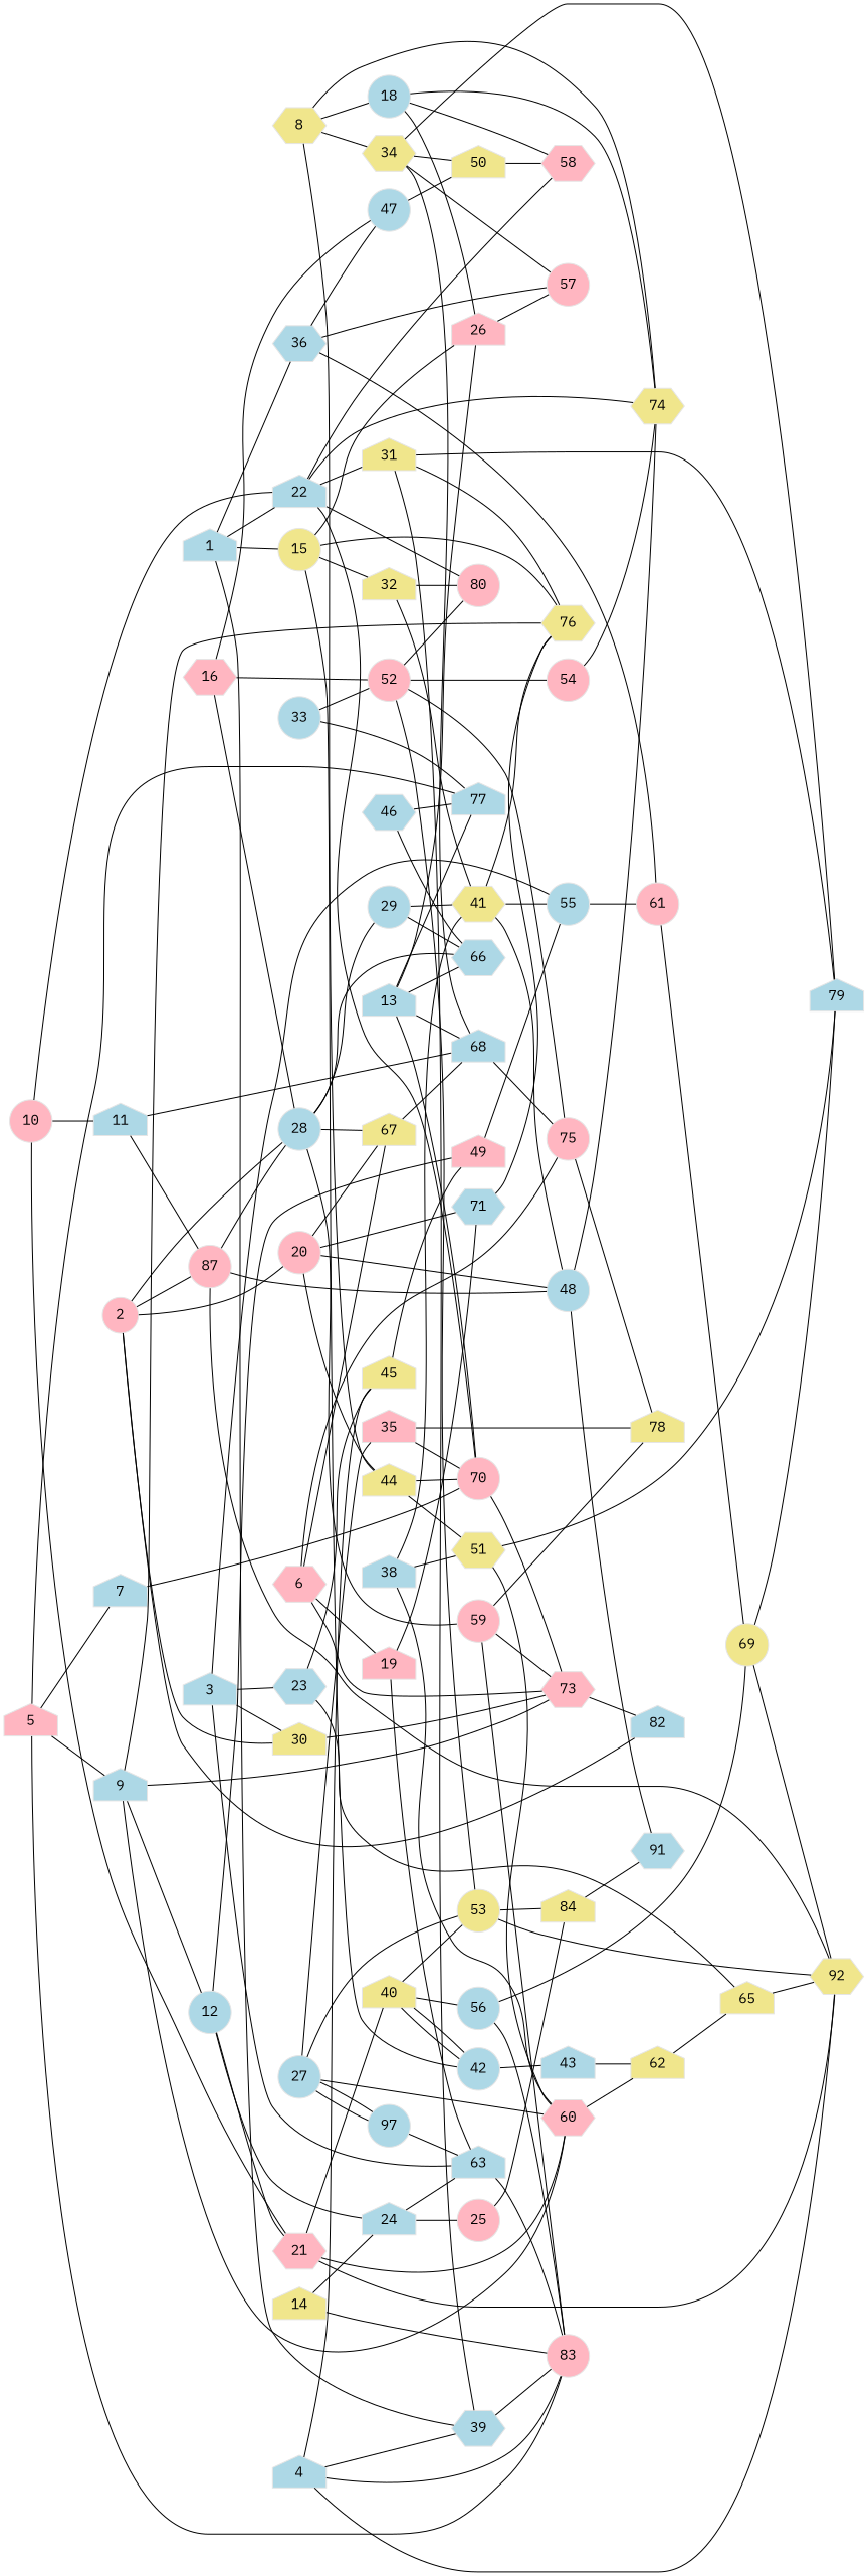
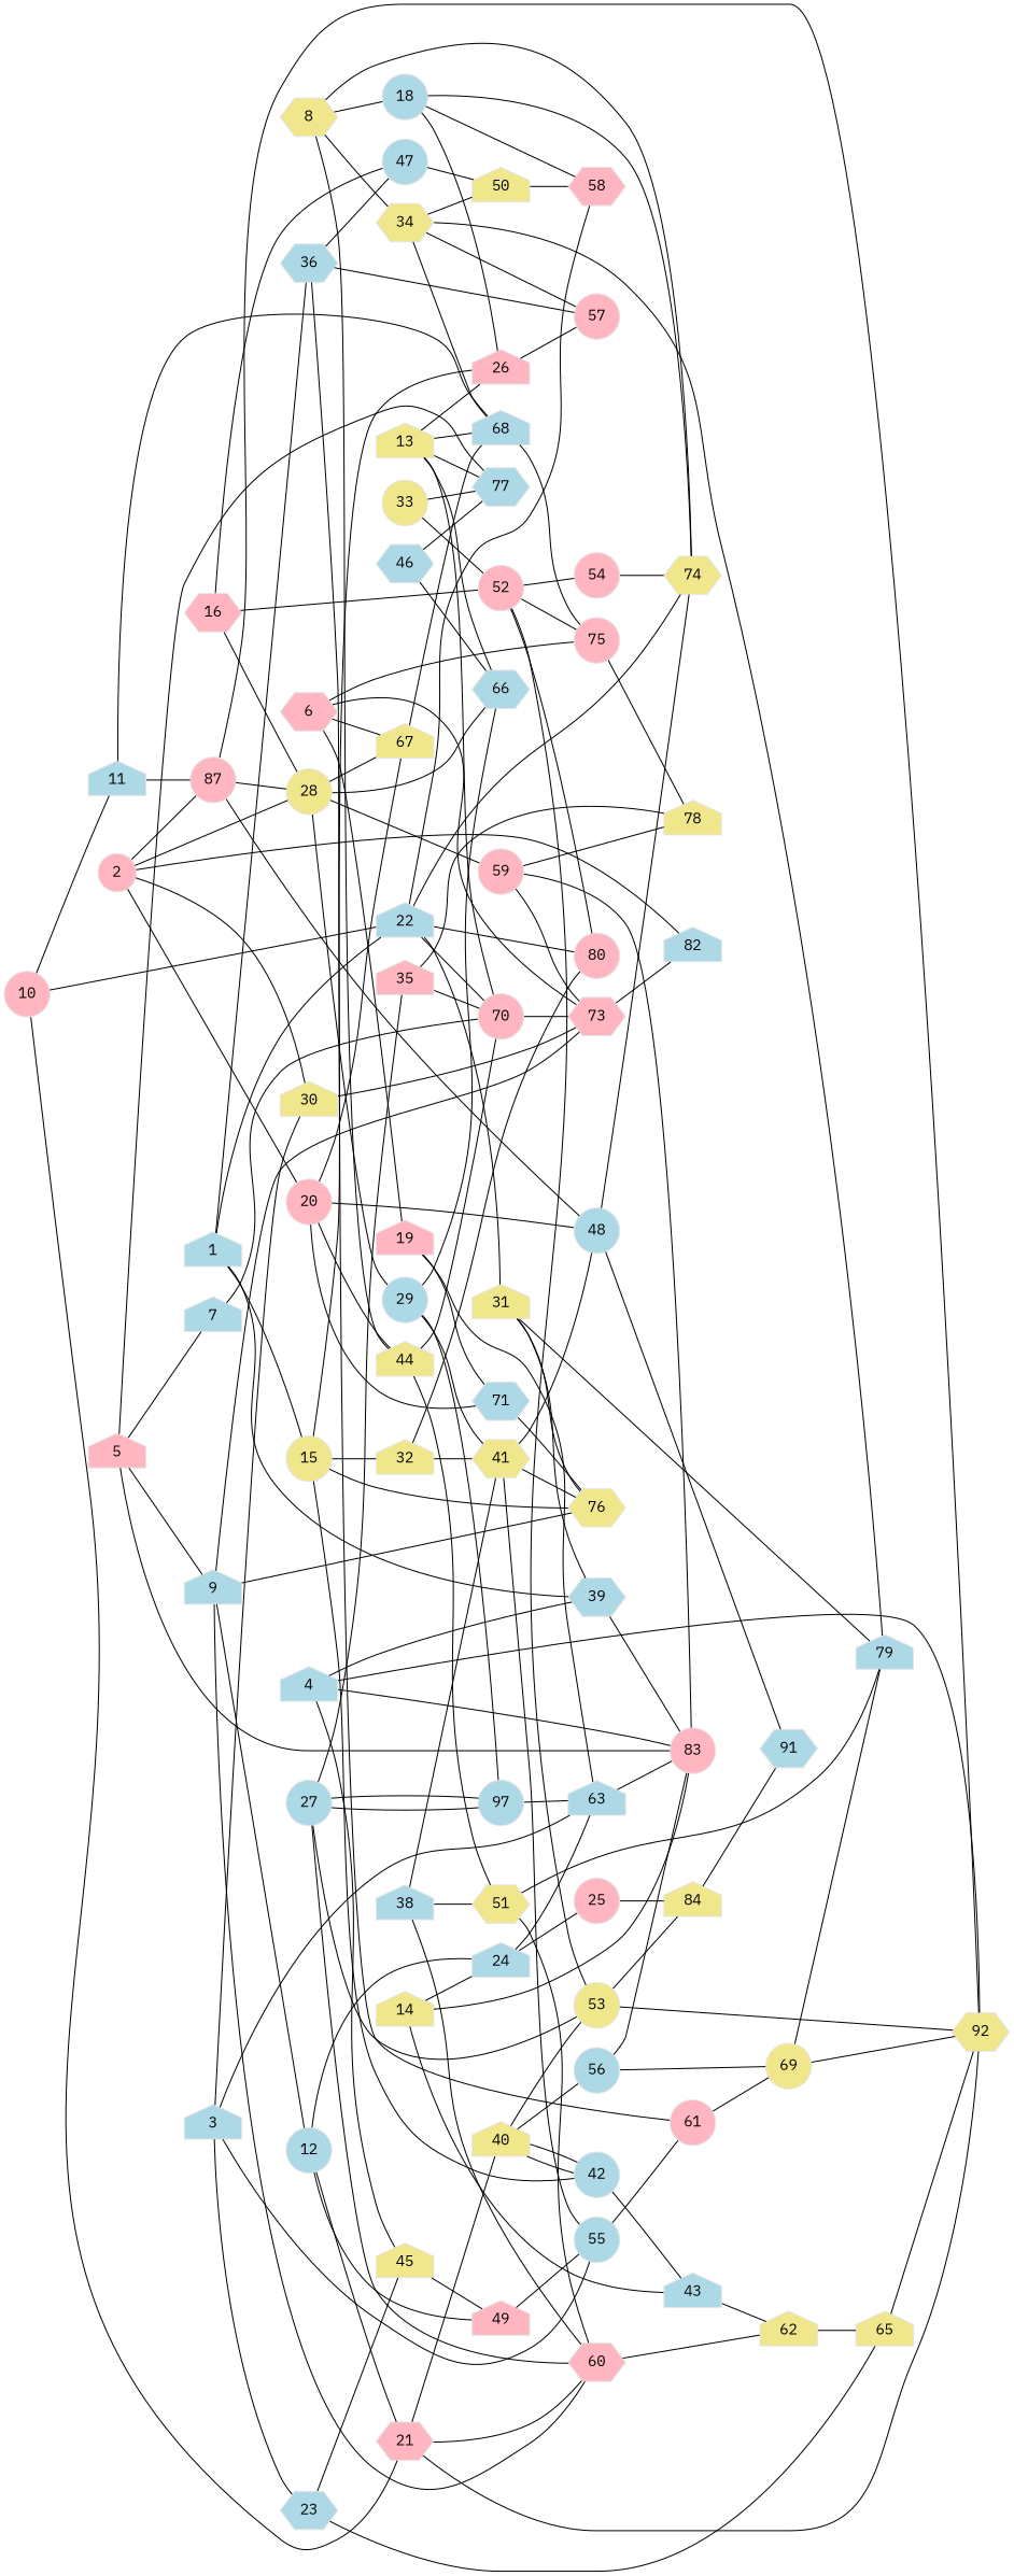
  graph {
    fontname="IBM Plex Mono"
    rankdir=LR
    node [color=gray90 fillcolor=lightblue fontname="IBM Plex Mono" shape=house style=filled]
    edge [fontname="IBM Plex Mono"]
    15 [fillcolor=khaki shape=circle]
    1
    22
    36 [shape=hexagon]
    39 [shape=hexagon]
    76 [fillcolor=khaki shape=hexagon]
    26 [fillcolor=lightpink]
    32 [fillcolor=khaki]
    42 [shape=circle]
    70 [fillcolor=lightpink shape=circle]
    74 [fillcolor=khaki shape=hexagon]
    58 [fillcolor=lightpink shape=hexagon]
    31 [fillcolor=khaki]
    80 [fillcolor=lightpink shape=circle]
    47 [shape=circle]
    57 [fillcolor=lightpink shape=circle]
    61 [fillcolor=lightpink shape=circle]
    83 [fillcolor=lightpink shape=circle]
    2 [fillcolor=lightpink shape=circle]
    n20 [fillcolor=lightpink label=87 shape=circle]
    20 [fillcolor=lightpink shape=circle]
-   28 [shape=circle]
+   28 [fillcolor=khaki shape=circle]
    30 [fillcolor=khaki]
    82
    n25 [fillcolor=khaki label=92 shape=hexagon]
    48 [shape=circle]
    67 [fillcolor=khaki]
    44 [fillcolor=khaki]
    71 [shape=hexagon]
    66 [shape=hexagon]
    29 [shape=circle]
    59 [fillcolor=lightpink shape=circle]
    73 [fillcolor=lightpink shape=hexagon]
    3
    23 [shape=hexagon]
    55 [shape=circle]
    63
    45 [fillcolor=khaki]
    65 [fillcolor=khaki]
    4
    49 [fillcolor=lightpink]
    5 [fillcolor=lightpink]
    7
    9
-   77
+   77 [shape=hexagon]
    12 [shape=circle]
    60 [fillcolor=lightpink shape=hexagon]
    6 [fillcolor=lightpink shape=hexagon]
    19 [fillcolor=lightpink]
    75 [fillcolor=lightpink shape=circle]
    68
    78 [fillcolor=khaki]
    8 [fillcolor=khaki shape=hexagon]
    18 [shape=circle]
    34 [fillcolor=khaki shape=hexagon]
    79
    50 [fillcolor=khaki]
    51 [fillcolor=khaki shape=hexagon]
    21 [fillcolor=lightpink shape=hexagon]
    24
    62 [fillcolor=khaki]
    10 [fillcolor=lightpink shape=circle]
    11
    40 [fillcolor=khaki]
    25 [fillcolor=lightpink shape=circle]
-   13
+   13 [fillcolor=khaki]
    14 [fillcolor=khaki]
    43
    41 [fillcolor=khaki shape=hexagon]
    16 [fillcolor=lightpink shape=hexagon]
    52 [fillcolor=lightpink shape=circle]
    53 [fillcolor=khaki shape=circle]
    54 [fillcolor=lightpink shape=circle]
    n74 [label=91 shape=hexagon]
    56 [shape=circle]
    n76 [fillcolor=khaki label=84]
    27 [shape=circle]
    35 [fillcolor=lightpink]
    n79 [label=97 shape=circle]
-   33 [shape=circle]
+   33 [fillcolor=khaki shape=circle]
    69 [fillcolor=khaki shape=circle]
    38
    46 [shape=hexagon]
    15 -- 76
    15 -- 26
    15 -- 32
    15 -- 42
    1 -- 15
    1 -- 22
    1 -- 36
    1 -- 39
    22 -- 70
    22 -- 74
    22 -- 58
    22 -- 31
    22 -- 80
    36 -- 47
    36 -- 57
    36 -- 61
    39 -- 83
    26 -- 57
    32 -- 80
    32 -- 41
    42 -- 43
    70 -- 73
    31 -- 39
    31 -- 76
    31 -- 79
    47 -- 50
    61 -- 69
    2 -- n20
    2 -- 20
    2 -- 28
    2 -- 30
    2 -- 82
    n20 -- 28
    n20 -- n25
    n20 -- 48
    20 -- 48
    20 -- 67
    20 -- 44
    20 -- 71
    28 -- 67
    28 -- 66
    28 -- 29
    28 -- 59
    30 -- 73
    48 -- 74
    48 -- n74
    67 -- 68
    44 -- 70
    44 -- 51
    71 -- 76
    29 -- 66
    29 -- 41
+   29 -- n79
    59 -- 83
    59 -- 73
    59 -- 78
    73 -- 82
    3 -- 30
    3 -- 23
    3 -- 55
    3 -- 63
    23 -- 45
    23 -- 65
    55 -- 61
    63 -- 83
    45 -- 49
    65 -- n25
    4 -- 39
    4 -- 83
    4 -- n25
    4 -- 45
    49 -- 55
    5 -- 83
    5 -- 7
    5 -- 9
    5 -- 77
    7 -- 70
    9 -- 76
    9 -- 73
    9 -- 12
    9 -- 60
    12 -- 49
    12 -- 21
    12 -- 24
    60 -- 62
    6 -- 67
    6 -- 73
    6 -- 19
    6 -- 75
    19 -- 71
    19 -- 63
    75 -- 78
    68 -- 75
    8 -- 74
    8 -- 44
    8 -- 18
    8 -- 34
    18 -- 26
    18 -- 74
    18 -- 58
    34 -- 57
    34 -- 68
    34 -- 79
    34 -- 50
    50 -- 58
    51 -- 60
    51 -- 79
    21 -- n25
    21 -- 60
    21 -- 40
    24 -- 63
    24 -- 25
    62 -- 65
    10 -- 22
    10 -- 21
    10 -- 11
    11 -- n20
    11 -- 68
    40 -- 42
    40 -- 42
    40 -- 53
    40 -- 56
    25 -- n76
    13 -- 26
    13 -- 70
    13 -- 66
    13 -- 77
    13 -- 68
    14 -- 83
    14 -- 24
+   14 -- 43
    43 -- 62
    41 -- 76
    41 -- 48
    41 -- 55
    16 -- 47
    16 -- 28
    16 -- 52
    52 -- 80
    52 -- 75
    52 -- 53
    52 -- 54
    53 -- n25
    53 -- n76
    54 -- 74
    56 -- 83
    56 -- 69
    n76 -- n74
    27 -- 60
    27 -- 53
    27 -- 35
    27 -- n79
    27 -- n79
    35 -- 70
    35 -- 78
    n79 -- 63
    33 -- 77
    33 -- 52
    69 -- n25
    69 -- 79
    38 -- 60
    38 -- 51
    38 -- 41
    46 -- 66
    46 -- 77
  }
